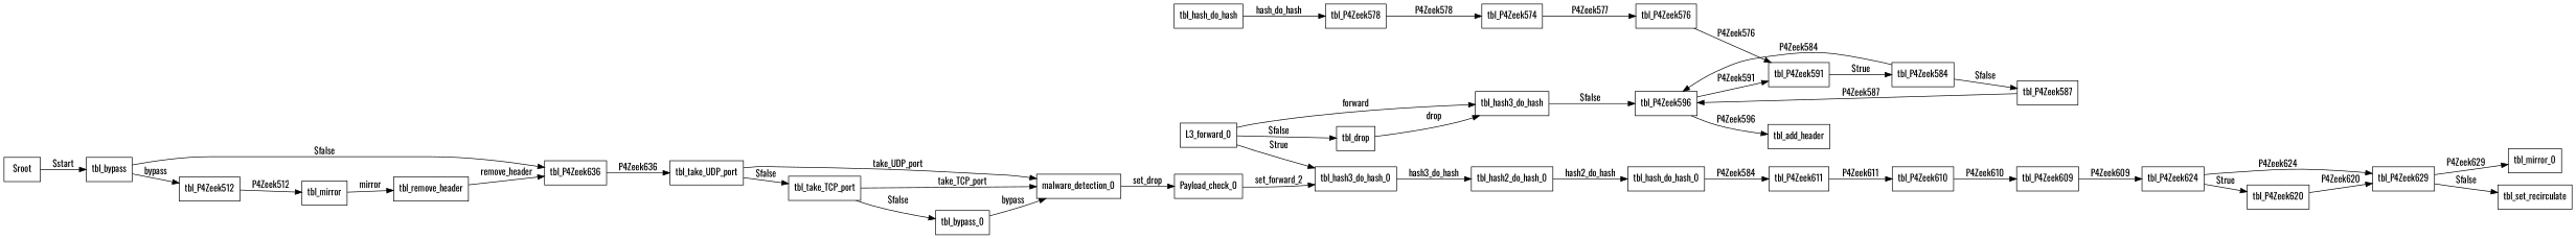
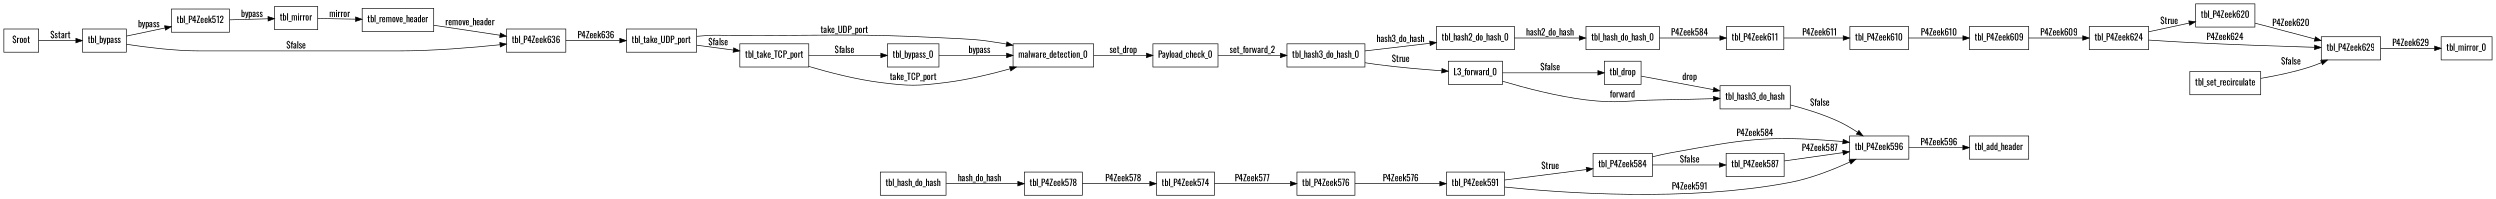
  digraph {
    fontname=Oswald
    rankdir=LR
    node [color=black fontname=Oswald shape=box]
    edge [color=black fontname=Oswald]
    n1 [label="$root"]
    n2 [label=tbl_bypass]
    n3 [label=tbl_P4Zeek512]
    n4 [label=tbl_P4Zeek636]
    n5 [label=L3_forward_0]
    n6 [label=tbl_drop]
    n7 [label=tbl_hash3_do_hash]
    n8 [label=tbl_P4Zeek596]
    n9 [label=Payload_check_0]
    n10 [label=tbl_hash3_do_hash_0]
    n11 [label=tbl_hash2_do_hash_0]
    n12 [label=malware_detection_0]
    n13 [label=tbl_mirror]
    n14 [label=tbl_remove_header]
    n15 [label=tbl_P4Zeek576]
    n16 [label=tbl_P4Zeek591]
    n17 [label=tbl_P4Zeek584]
    n18 [label=tbl_P4Zeek574]
    n19 [label=tbl_P4Zeek578]
    n20 [label=tbl_P4Zeek587]
    n21 [label=tbl_add_header]
    n22 [label=tbl_P4Zeek609]
    n23 [label=tbl_P4Zeek624]
    n24 [label=tbl_P4Zeek620]
    n25 [label=tbl_P4Zeek629]
    n26 [label=tbl_P4Zeek610]
    n27 [label=tbl_P4Zeek611]
    n28 [label=tbl_mirror_0]
    n29 [label=tbl_set_recirculate]
    n30 [label=tbl_take_UDP_port]
    n31 [label=tbl_take_TCP_port]
    n32 [label=tbl_bypass_0]
    n33 [label=tbl_hash_do_hash]
    n34 [label=tbl_hash_do_hash_0]
    n1 -> n2 [label="$start"]
    n2 -> n3 [label=bypass]
    n2 -> n4 [label="$false"]
-   n3 -> n13 [label=P4Zeek512]
+   n3 -> n13 [label=bypass]
    n4 -> n30 [label=P4Zeek636]
    n5 -> n6 [label="$false"]
    n5 -> n7 [label=forward]
    n6 -> n7 [label=drop]
    n7 -> n8 [label="$false"]
    n8 -> n21 [label=P4Zeek596]
    n9 -> n10 [label=set_forward_2]
-   n5 -> n10 [label="$true"]
+   n10 -> n5 [label="$true"]
    n10 -> n11 [label=hash3_do_hash]
    n11 -> n34 [label=hash2_do_hash]
    n12 -> n9 [label=set_drop]
    n13 -> n14 [label=mirror]
    n14 -> n4 [label=remove_header]
    n15 -> n16 [label=P4Zeek576]
-   n8 -> n16 [label=P4Zeek591]
+   n16 -> n8 [label=P4Zeek591]
    n16 -> n17 [label="$true"]
    n17 -> n8 [label=P4Zeek584]
    n17 -> n20 [label="$false"]
    n18 -> n15 [label=P4Zeek577]
    n19 -> n18 [label=P4Zeek578]
    n20 -> n8 [label=P4Zeek587]
    n22 -> n23 [label=P4Zeek609]
    n23 -> n24 [label="$true"]
    n23 -> n25 [label=P4Zeek624]
    n24 -> n25 [label=P4Zeek620]
    n25 -> n28 [label=P4Zeek629]
-   n25 -> n29 [label="$false"]
+   n29 -> n25 [label="$false"]
    n26 -> n22 [label=P4Zeek610]
    n27 -> n26 [label=P4Zeek611]
    n30 -> n12 [label=take_UDP_port]
    n30 -> n31 [label="$false"]
    n31 -> n12 [label=take_TCP_port]
    n31 -> n32 [label="$false"]
    n32 -> n12 [label=bypass]
    n33 -> n19 [label=hash_do_hash]
    n34 -> n27 [label=P4Zeek584]
  }
